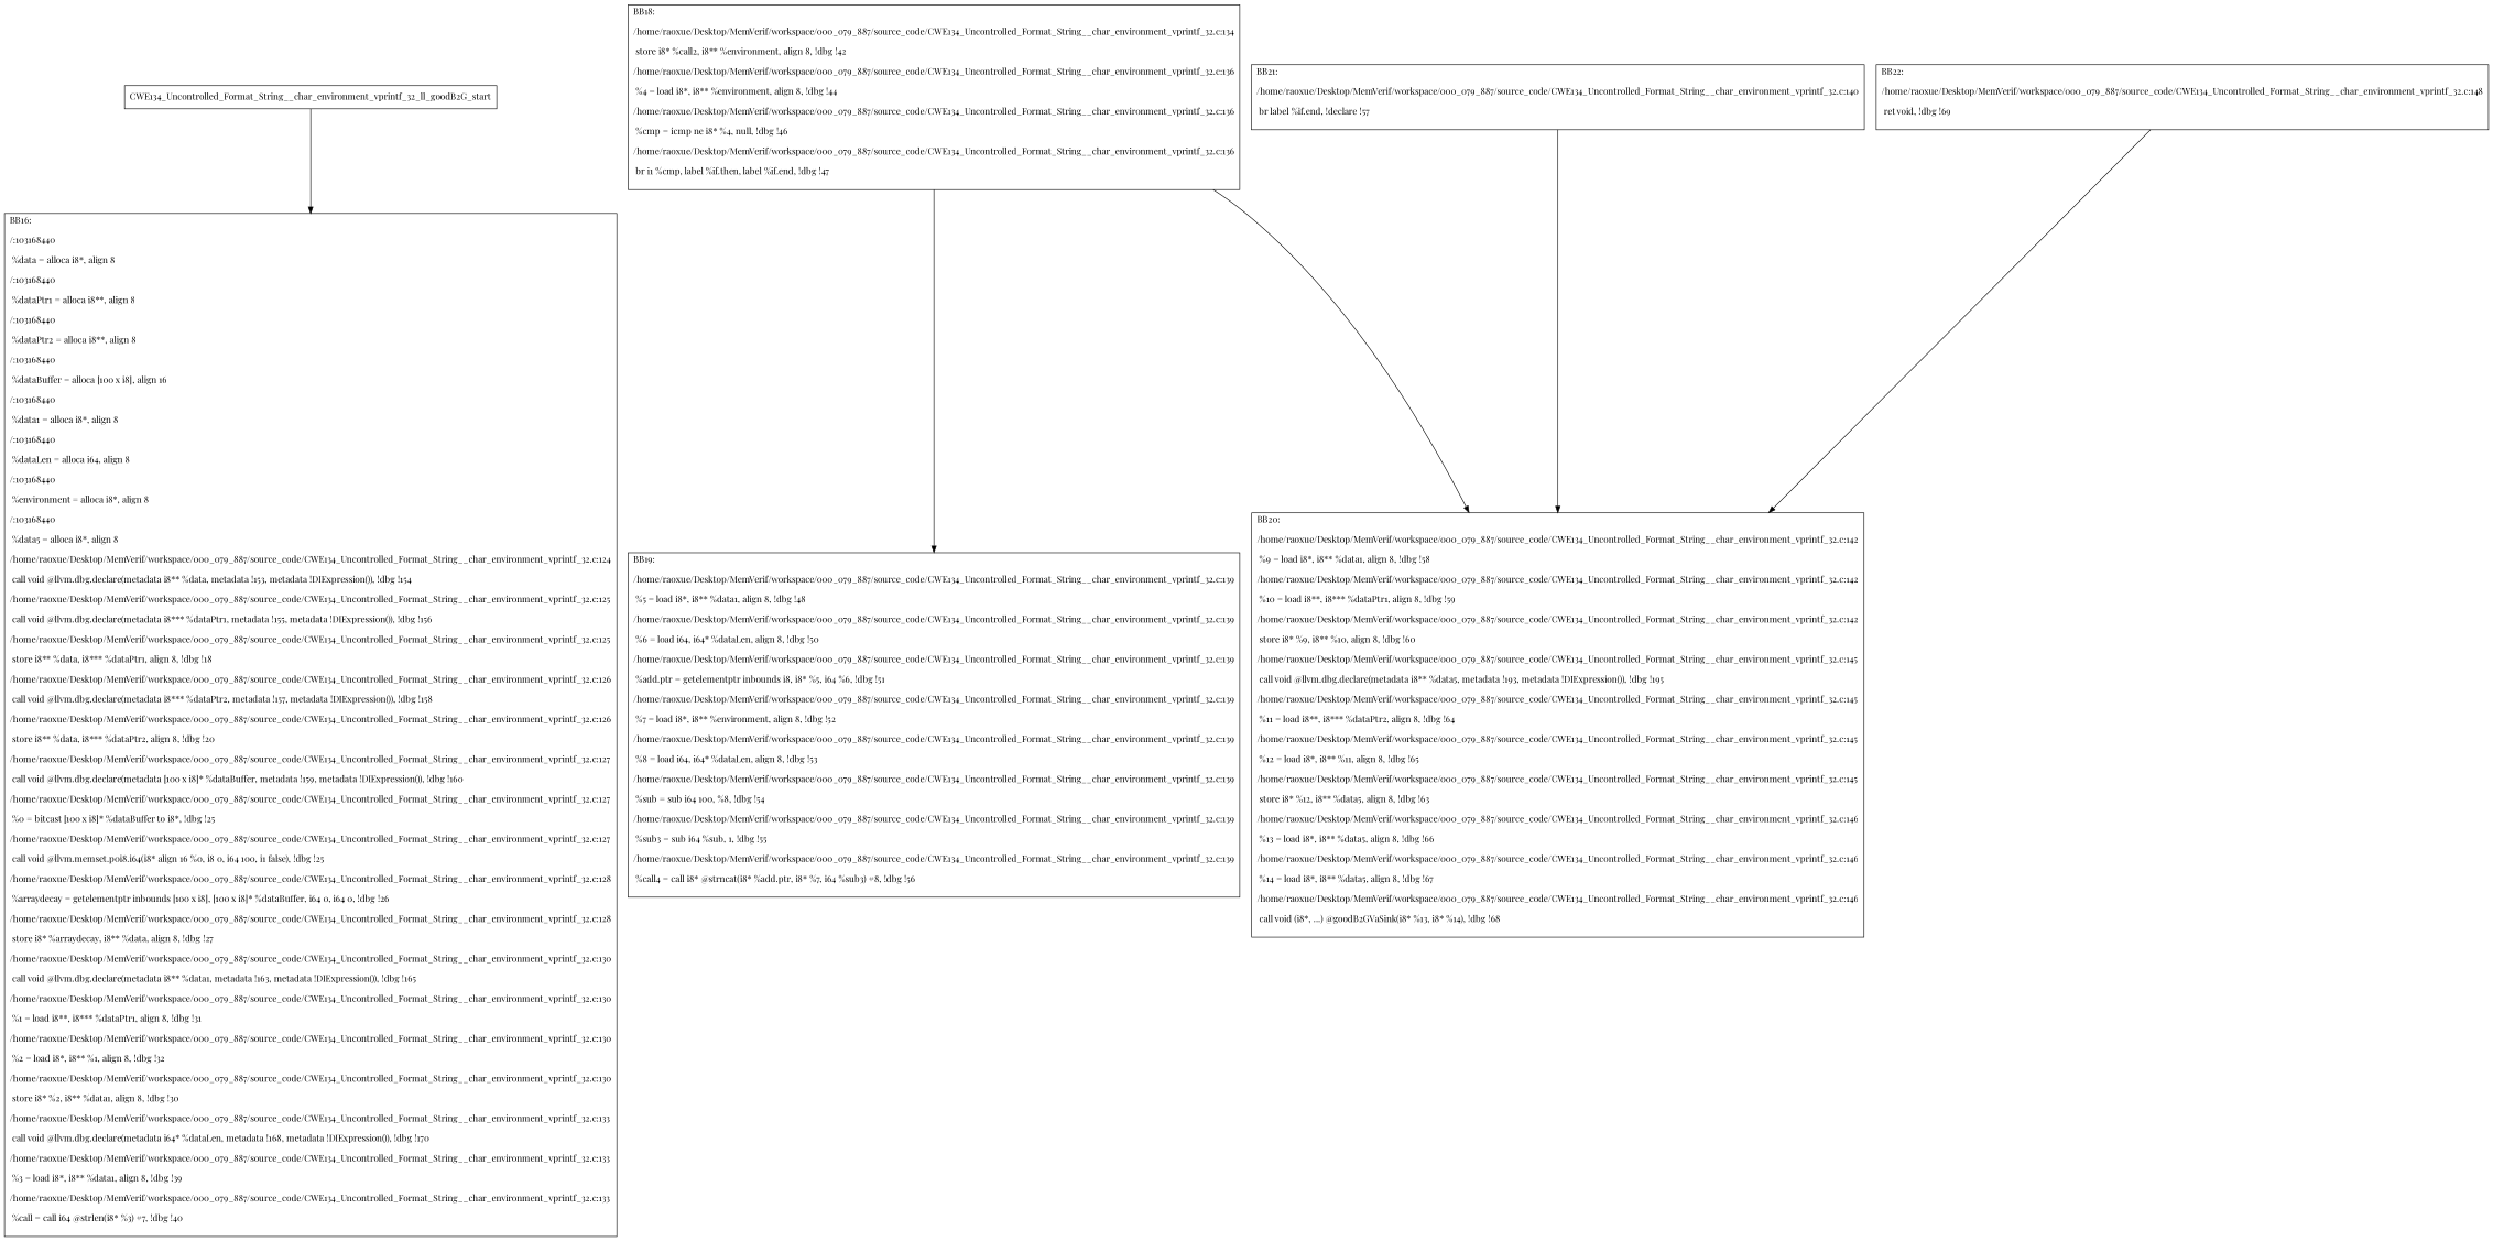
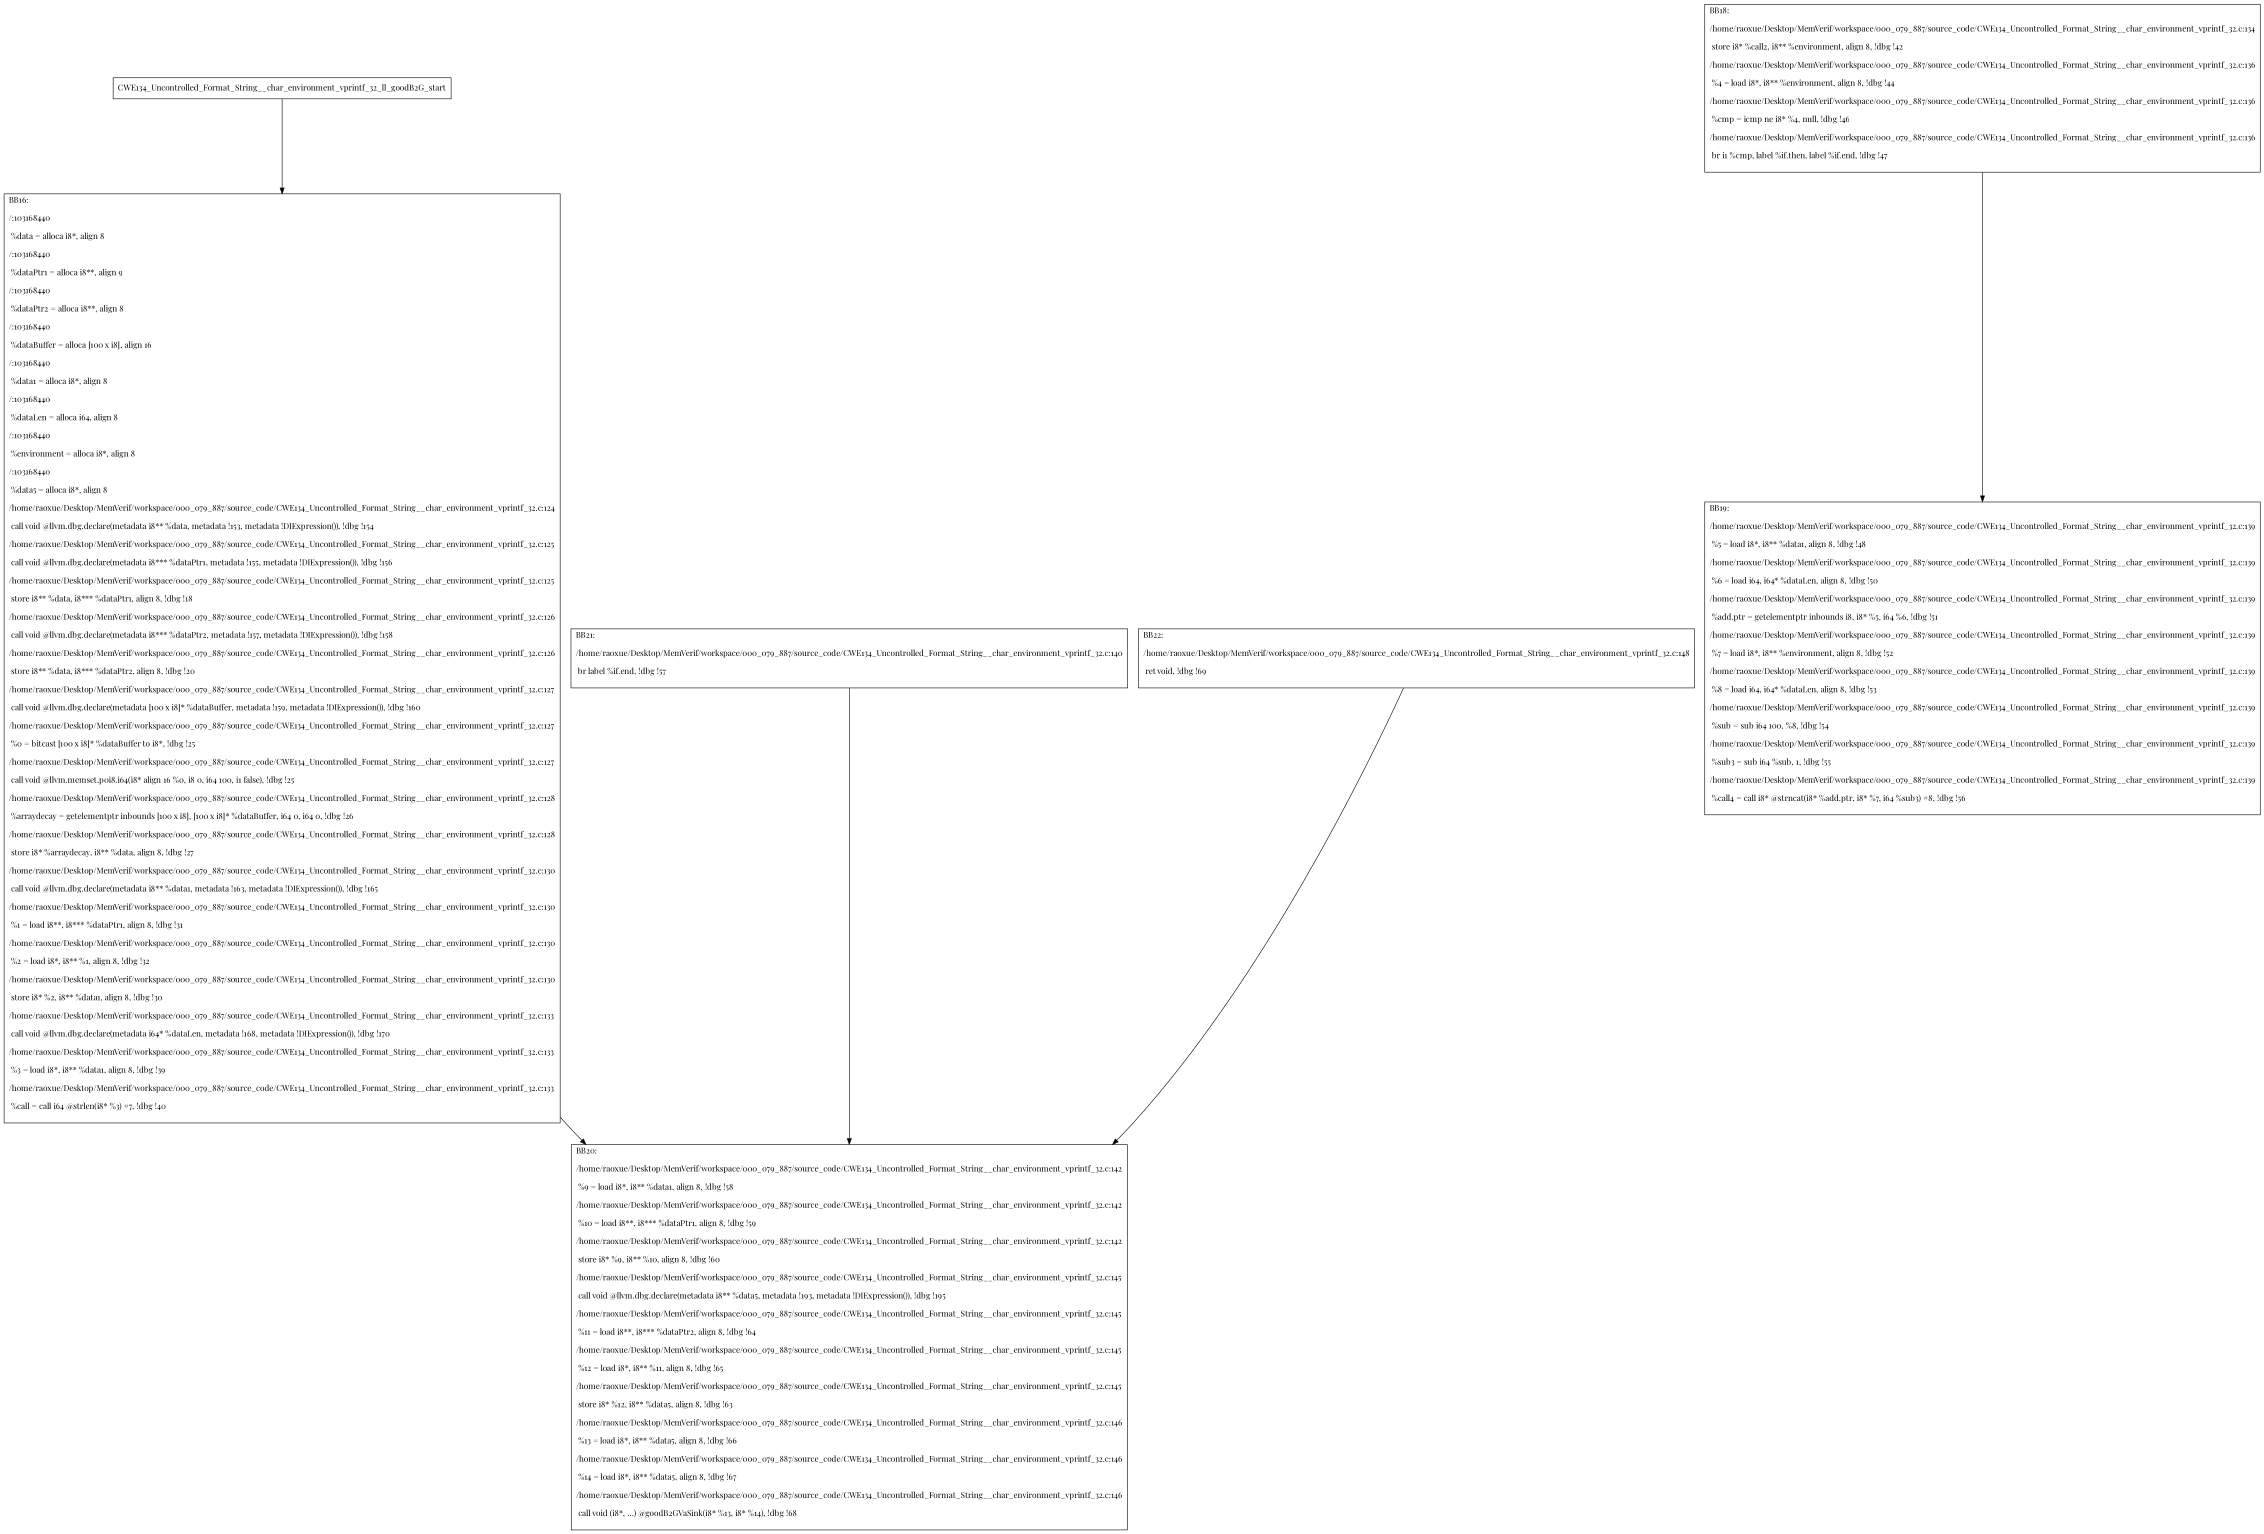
  digraph {
    fontname="Playfair Display"
    node [fontname="Playfair Display" shape=record]
    edge [fontname="Playfair Display"]
    n1 [label="{CWE134_Uncontrolled_Format_String__char_environment_vprintf_32_ll_goodB2G_start}"]
-   n2 [label="{BB16:\l\l/:103168440\l\n  %data = alloca i8*, align 8\l\n/:103168440\l\n  %dataPtr1 = alloca i8**, align 8\l\n/:103168440\l\n  %dataPtr2 = alloca i8**, align 8\l\n/:103168440\l\n  %dataBuffer = alloca [100 x i8], align 16\l\n/:103168440\l\n  %data1 = alloca i8*, align 8\l\n/:103168440\l\n  %dataLen = alloca i64, align 8\l\n/:103168440\l\n  %environment = alloca i8*, align 8\l\n/:103168440\l\n  %data5 = alloca i8*, align 8\l\n/home/raoxue/Desktop/MemVerif/workspace/000_079_887/source_code/CWE134_Uncontrolled_Format_String__char_environment_vprintf_32.c:124\l\n  call void @llvm.dbg.declare(metadata i8** %data, metadata !153, metadata !DIExpression()), !dbg !154\l\n/home/raoxue/Desktop/MemVerif/workspace/000_079_887/source_code/CWE134_Uncontrolled_Format_String__char_environment_vprintf_32.c:125\l\n  call void @llvm.dbg.declare(metadata i8*** %dataPtr1, metadata !155, metadata !DIExpression()), !dbg !156\l\n/home/raoxue/Desktop/MemVerif/workspace/000_079_887/source_code/CWE134_Uncontrolled_Format_String__char_environment_vprintf_32.c:125\l\n  store i8** %data, i8*** %dataPtr1, align 8, !dbg !18\l\n/home/raoxue/Desktop/MemVerif/workspace/000_079_887/source_code/CWE134_Uncontrolled_Format_String__char_environment_vprintf_32.c:126\l\n  call void @llvm.dbg.declare(metadata i8*** %dataPtr2, metadata !157, metadata !DIExpression()), !dbg !158\l\n/home/raoxue/Desktop/MemVerif/workspace/000_079_887/source_code/CWE134_Uncontrolled_Format_String__char_environment_vprintf_32.c:126\l\n  store i8** %data, i8*** %dataPtr2, align 8, !dbg !20\l\n/home/raoxue/Desktop/MemVerif/workspace/000_079_887/source_code/CWE134_Uncontrolled_Format_String__char_environment_vprintf_32.c:127\l\n  call void @llvm.dbg.declare(metadata [100 x i8]* %dataBuffer, metadata !159, metadata !DIExpression()), !dbg !160\l\n/home/raoxue/Desktop/MemVerif/workspace/000_079_887/source_code/CWE134_Uncontrolled_Format_String__char_environment_vprintf_32.c:127\l\n  %0 = bitcast [100 x i8]* %dataBuffer to i8*, !dbg !25\l\n/home/raoxue/Desktop/MemVerif/workspace/000_079_887/source_code/CWE134_Uncontrolled_Format_String__char_environment_vprintf_32.c:127\l\n  call void @llvm.memset.p0i8.i64(i8* align 16 %0, i8 0, i64 100, i1 false), !dbg !25\l\n/home/raoxue/Desktop/MemVerif/workspace/000_079_887/source_code/CWE134_Uncontrolled_Format_String__char_environment_vprintf_32.c:128\l\n  %arraydecay = getelementptr inbounds [100 x i8], [100 x i8]* %dataBuffer, i64 0, i64 0, !dbg !26\l\n/home/raoxue/Desktop/MemVerif/workspace/000_079_887/source_code/CWE134_Uncontrolled_Format_String__char_environment_vprintf_32.c:128\l\n  store i8* %arraydecay, i8** %data, align 8, !dbg !27\l\n/home/raoxue/Desktop/MemVerif/workspace/000_079_887/source_code/CWE134_Uncontrolled_Format_String__char_environment_vprintf_32.c:130\l\n  call void @llvm.dbg.declare(metadata i8** %data1, metadata !163, metadata !DIExpression()), !dbg !165\l\n/home/raoxue/Desktop/MemVerif/workspace/000_079_887/source_code/CWE134_Uncontrolled_Format_String__char_environment_vprintf_32.c:130\l\n  %1 = load i8**, i8*** %dataPtr1, align 8, !dbg !31\l\n/home/raoxue/Desktop/MemVerif/workspace/000_079_887/source_code/CWE134_Uncontrolled_Format_String__char_environment_vprintf_32.c:130\l\n  %2 = load i8*, i8** %1, align 8, !dbg !32\l\n/home/raoxue/Desktop/MemVerif/workspace/000_079_887/source_code/CWE134_Uncontrolled_Format_String__char_environment_vprintf_32.c:130\l\n  store i8* %2, i8** %data1, align 8, !dbg !30\l\n/home/raoxue/Desktop/MemVerif/workspace/000_079_887/source_code/CWE134_Uncontrolled_Format_String__char_environment_vprintf_32.c:133\l\n  call void @llvm.dbg.declare(metadata i64* %dataLen, metadata !168, metadata !DIExpression()), !dbg !170\l\n/home/raoxue/Desktop/MemVerif/workspace/000_079_887/source_code/CWE134_Uncontrolled_Format_String__char_environment_vprintf_32.c:133\l\n  %3 = load i8*, i8** %data1, align 8, !dbg !39\l\n/home/raoxue/Desktop/MemVerif/workspace/000_079_887/source_code/CWE134_Uncontrolled_Format_String__char_environment_vprintf_32.c:133\l\n  %call = call i64 @strlen(i8* %3) #7, !dbg !40\l\n}"]
+   n2 [label="{BB16:\l\l/:103168440\l\n  %data = alloca i8*, align 8\l\n/:103168440\l\n  %dataPtr1 = alloca i8**, align 9\l\n/:103168440\l\n  %dataPtr2 = alloca i8**, align 8\l\n/:103168440\l\n  %dataBuffer = alloca [100 x i8], align 16\l\n/:103168440\l\n  %data1 = alloca i8*, align 8\l\n/:103168440\l\n  %dataLen = alloca i64, align 8\l\n/:103168440\l\n  %environment = alloca i8*, align 8\l\n/:103168440\l\n  %data5 = alloca i8*, align 8\l\n/home/raoxue/Desktop/MemVerif/workspace/000_079_887/source_code/CWE134_Uncontrolled_Format_String__char_environment_vprintf_32.c:124\l\n  call void @llvm.dbg.declare(metadata i8** %data, metadata !153, metadata !DIExpression()), !dbg !154\l\n/home/raoxue/Desktop/MemVerif/workspace/000_079_887/source_code/CWE134_Uncontrolled_Format_String__char_environment_vprintf_32.c:125\l\n  call void @llvm.dbg.declare(metadata i8*** %dataPtr1, metadata !155, metadata !DIExpression()), !dbg !156\l\n/home/raoxue/Desktop/MemVerif/workspace/000_079_887/source_code/CWE134_Uncontrolled_Format_String__char_environment_vprintf_32.c:125\l\n  store i8** %data, i8*** %dataPtr1, align 8, !dbg !18\l\n/home/raoxue/Desktop/MemVerif/workspace/000_079_887/source_code/CWE134_Uncontrolled_Format_String__char_environment_vprintf_32.c:126\l\n  call void @llvm.dbg.declare(metadata i8*** %dataPtr2, metadata !157, metadata !DIExpression()), !dbg !158\l\n/home/raoxue/Desktop/MemVerif/workspace/000_079_887/source_code/CWE134_Uncontrolled_Format_String__char_environment_vprintf_32.c:126\l\n  store i8** %data, i8*** %dataPtr2, align 8, !dbg !20\l\n/home/raoxue/Desktop/MemVerif/workspace/000_079_887/source_code/CWE134_Uncontrolled_Format_String__char_environment_vprintf_32.c:127\l\n  call void @llvm.dbg.declare(metadata [100 x i8]* %dataBuffer, metadata !159, metadata !DIExpression()), !dbg !160\l\n/home/raoxue/Desktop/MemVerif/workspace/000_079_887/source_code/CWE134_Uncontrolled_Format_String__char_environment_vprintf_32.c:127\l\n  %0 = bitcast [100 x i8]* %dataBuffer to i8*, !dbg !25\l\n/home/raoxue/Desktop/MemVerif/workspace/000_079_887/source_code/CWE134_Uncontrolled_Format_String__char_environment_vprintf_32.c:127\l\n  call void @llvm.memset.p0i8.i64(i8* align 16 %0, i8 0, i64 100, i1 false), !dbg !25\l\n/home/raoxue/Desktop/MemVerif/workspace/000_079_887/source_code/CWE134_Uncontrolled_Format_String__char_environment_vprintf_32.c:128\l\n  %arraydecay = getelementptr inbounds [100 x i8], [100 x i8]* %dataBuffer, i64 0, i64 0, !dbg !26\l\n/home/raoxue/Desktop/MemVerif/workspace/000_079_887/source_code/CWE134_Uncontrolled_Format_String__char_environment_vprintf_32.c:128\l\n  store i8* %arraydecay, i8** %data, align 8, !dbg !27\l\n/home/raoxue/Desktop/MemVerif/workspace/000_079_887/source_code/CWE134_Uncontrolled_Format_String__char_environment_vprintf_32.c:130\l\n  call void @llvm.dbg.declare(metadata i8** %data1, metadata !163, metadata !DIExpression()), !dbg !165\l\n/home/raoxue/Desktop/MemVerif/workspace/000_079_887/source_code/CWE134_Uncontrolled_Format_String__char_environment_vprintf_32.c:130\l\n  %1 = load i8**, i8*** %dataPtr1, align 8, !dbg !31\l\n/home/raoxue/Desktop/MemVerif/workspace/000_079_887/source_code/CWE134_Uncontrolled_Format_String__char_environment_vprintf_32.c:130\l\n  %2 = load i8*, i8** %1, align 8, !dbg !32\l\n/home/raoxue/Desktop/MemVerif/workspace/000_079_887/source_code/CWE134_Uncontrolled_Format_String__char_environment_vprintf_32.c:130\l\n  store i8* %2, i8** %data1, align 8, !dbg !30\l\n/home/raoxue/Desktop/MemVerif/workspace/000_079_887/source_code/CWE134_Uncontrolled_Format_String__char_environment_vprintf_32.c:133\l\n  call void @llvm.dbg.declare(metadata i64* %dataLen, metadata !168, metadata !DIExpression()), !dbg !170\l\n/home/raoxue/Desktop/MemVerif/workspace/000_079_887/source_code/CWE134_Uncontrolled_Format_String__char_environment_vprintf_32.c:133\l\n  %3 = load i8*, i8** %data1, align 8, !dbg !39\l\n/home/raoxue/Desktop/MemVerif/workspace/000_079_887/source_code/CWE134_Uncontrolled_Format_String__char_environment_vprintf_32.c:133\l\n  %call = call i64 @strlen(i8* %3) #7, !dbg !40\l\n}"]
    n3 [label="{BB18:\l\l/home/raoxue/Desktop/MemVerif/workspace/000_079_887/source_code/CWE134_Uncontrolled_Format_String__char_environment_vprintf_32.c:134\l\n  store i8* %call2, i8** %environment, align 8, !dbg !42\l\n/home/raoxue/Desktop/MemVerif/workspace/000_079_887/source_code/CWE134_Uncontrolled_Format_String__char_environment_vprintf_32.c:136\l\n  %4 = load i8*, i8** %environment, align 8, !dbg !44\l\n/home/raoxue/Desktop/MemVerif/workspace/000_079_887/source_code/CWE134_Uncontrolled_Format_String__char_environment_vprintf_32.c:136\l\n  %cmp = icmp ne i8* %4, null, !dbg !46\l\n/home/raoxue/Desktop/MemVerif/workspace/000_079_887/source_code/CWE134_Uncontrolled_Format_String__char_environment_vprintf_32.c:136\l\n  br i1 %cmp, label %if.then, label %if.end, !dbg !47\l\n}"]
    n4 [label="{BB19:\l\l/home/raoxue/Desktop/MemVerif/workspace/000_079_887/source_code/CWE134_Uncontrolled_Format_String__char_environment_vprintf_32.c:139\l\n  %5 = load i8*, i8** %data1, align 8, !dbg !48\l\n/home/raoxue/Desktop/MemVerif/workspace/000_079_887/source_code/CWE134_Uncontrolled_Format_String__char_environment_vprintf_32.c:139\l\n  %6 = load i64, i64* %dataLen, align 8, !dbg !50\l\n/home/raoxue/Desktop/MemVerif/workspace/000_079_887/source_code/CWE134_Uncontrolled_Format_String__char_environment_vprintf_32.c:139\l\n  %add.ptr = getelementptr inbounds i8, i8* %5, i64 %6, !dbg !51\l\n/home/raoxue/Desktop/MemVerif/workspace/000_079_887/source_code/CWE134_Uncontrolled_Format_String__char_environment_vprintf_32.c:139\l\n  %7 = load i8*, i8** %environment, align 8, !dbg !52\l\n/home/raoxue/Desktop/MemVerif/workspace/000_079_887/source_code/CWE134_Uncontrolled_Format_String__char_environment_vprintf_32.c:139\l\n  %8 = load i64, i64* %dataLen, align 8, !dbg !53\l\n/home/raoxue/Desktop/MemVerif/workspace/000_079_887/source_code/CWE134_Uncontrolled_Format_String__char_environment_vprintf_32.c:139\l\n  %sub = sub i64 100, %8, !dbg !54\l\n/home/raoxue/Desktop/MemVerif/workspace/000_079_887/source_code/CWE134_Uncontrolled_Format_String__char_environment_vprintf_32.c:139\l\n  %sub3 = sub i64 %sub, 1, !dbg !55\l\n/home/raoxue/Desktop/MemVerif/workspace/000_079_887/source_code/CWE134_Uncontrolled_Format_String__char_environment_vprintf_32.c:139\l\n  %call4 = call i8* @strncat(i8* %add.ptr, i8* %7, i64 %sub3) #8, !dbg !56\l\n}"]
    n5 [label="{BB20:\l\l/home/raoxue/Desktop/MemVerif/workspace/000_079_887/source_code/CWE134_Uncontrolled_Format_String__char_environment_vprintf_32.c:142\l\n  %9 = load i8*, i8** %data1, align 8, !dbg !58\l\n/home/raoxue/Desktop/MemVerif/workspace/000_079_887/source_code/CWE134_Uncontrolled_Format_String__char_environment_vprintf_32.c:142\l\n  %10 = load i8**, i8*** %dataPtr1, align 8, !dbg !59\l\n/home/raoxue/Desktop/MemVerif/workspace/000_079_887/source_code/CWE134_Uncontrolled_Format_String__char_environment_vprintf_32.c:142\l\n  store i8* %9, i8** %10, align 8, !dbg !60\l\n/home/raoxue/Desktop/MemVerif/workspace/000_079_887/source_code/CWE134_Uncontrolled_Format_String__char_environment_vprintf_32.c:145\l\n  call void @llvm.dbg.declare(metadata i8** %data5, metadata !193, metadata !DIExpression()), !dbg !195\l\n/home/raoxue/Desktop/MemVerif/workspace/000_079_887/source_code/CWE134_Uncontrolled_Format_String__char_environment_vprintf_32.c:145\l\n  %11 = load i8**, i8*** %dataPtr2, align 8, !dbg !64\l\n/home/raoxue/Desktop/MemVerif/workspace/000_079_887/source_code/CWE134_Uncontrolled_Format_String__char_environment_vprintf_32.c:145\l\n  %12 = load i8*, i8** %11, align 8, !dbg !65\l\n/home/raoxue/Desktop/MemVerif/workspace/000_079_887/source_code/CWE134_Uncontrolled_Format_String__char_environment_vprintf_32.c:145\l\n  store i8* %12, i8** %data5, align 8, !dbg !63\l\n/home/raoxue/Desktop/MemVerif/workspace/000_079_887/source_code/CWE134_Uncontrolled_Format_String__char_environment_vprintf_32.c:146\l\n  %13 = load i8*, i8** %data5, align 8, !dbg !66\l\n/home/raoxue/Desktop/MemVerif/workspace/000_079_887/source_code/CWE134_Uncontrolled_Format_String__char_environment_vprintf_32.c:146\l\n  %14 = load i8*, i8** %data5, align 8, !dbg !67\l\n/home/raoxue/Desktop/MemVerif/workspace/000_079_887/source_code/CWE134_Uncontrolled_Format_String__char_environment_vprintf_32.c:146\l\n  call void (i8*, ...) @goodB2GVaSink(i8* %13, i8* %14), !dbg !68\l\n}"]
-   n6 [label="{BB21:\l\l/home/raoxue/Desktop/MemVerif/workspace/000_079_887/source_code/CWE134_Uncontrolled_Format_String__char_environment_vprintf_32.c:140\l\n  br label %if.end, !declare !57\l\n}"]
+   n6 [label="{BB21:\l\l/home/raoxue/Desktop/MemVerif/workspace/000_079_887/source_code/CWE134_Uncontrolled_Format_String__char_environment_vprintf_32.c:140\l\n  br label %if.end, !dbg !57\l\n}"]
    n7 [label="{BB22:\l\l/home/raoxue/Desktop/MemVerif/workspace/000_079_887/source_code/CWE134_Uncontrolled_Format_String__char_environment_vprintf_32.c:148\l\n  ret void, !dbg !69\l\n}"]
    n1 -> n2
    n3 -> n4
-   n3 -> n5
+   n2 -> n5
    n6 -> n5
    n7 -> n5
  }
